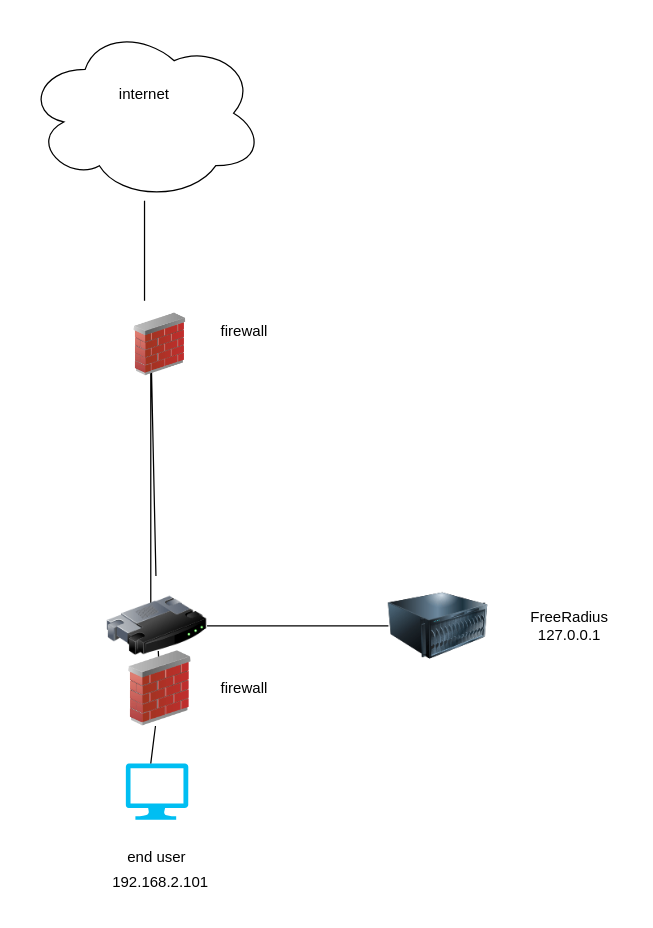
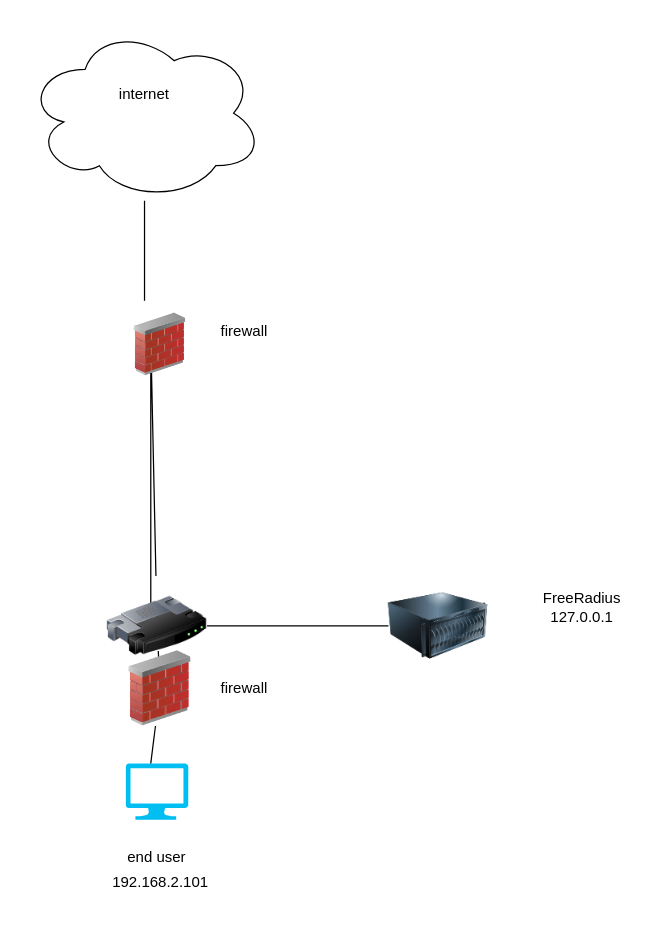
  <mxCell id="0" />
  <mxCell id="1" parent="0" />
  <mxCell id="2" value="" style="ellipse;shape=cloud;whiteSpace=wrap;html=1;" vertex="1" parent="1"><mxGeometry x="20" y="20" width="190" height="140" as="geometry" /></mxCell>
  <mxCell id="3" value="" style="endArrow=none;html=1;" edge="1" parent="1" target="2"><mxGeometry width="50" height="50" relative="1" as="geometry"><mxPoint x="115" y="240" as="sourcePoint" /><mxPoint x="190" y="190" as="targetPoint" /></mxGeometry></mxCell>
  <mxCell id="4" value="" style="endArrow=none;html=1;startArrow=none;" edge="1" parent="1" source="6"><mxGeometry width="50" height="50" relative="1" as="geometry"><mxPoint x="120" y="610" as="sourcePoint" /><mxPoint x="120" y="500" as="targetPoint" /><Array as="points"><mxPoint x="120" y="270" /><mxPoint x="120" y="510" /></Array></mxGeometry></mxCell>
  <mxCell id="5" value="" style="endArrow=none;html=1;startArrow=none;" edge="1" parent="1" source="16" target="6"><mxGeometry width="50" height="50" relative="1" as="geometry"><mxPoint x="120" y="610" as="sourcePoint" /><mxPoint x="120" y="500" as="targetPoint" /><Array as="points" /></mxGeometry></mxCell>
  <mxCell id="6" value="" style="image;html=1;image=img/lib/clip_art/networking/Router_128x128.png" vertex="1" parent="1"><mxGeometry x="85" y="460" width="80" height="80" as="geometry" /></mxCell>
  <mxCell id="7" value="" style="image;html=1;image=img/lib/clip_art/networking/Firewall_02_128x128.png" vertex="1" parent="1"><mxGeometry x="100" y="250" width="55" height="50" as="geometry" /></mxCell>
  <mxCell id="8" value="" style="image;html=1;image=img/lib/clip_art/computers/Server_128x128.png" vertex="1" parent="1"><mxGeometry x="310" y="460" width="80" height="80" as="geometry" /></mxCell>
- <mxCell id="9" value="FreeRadius&lt;br&gt;127.0.0.1" style="text;html=1;strokeColor=none;fillColor=none;align=center;verticalAlign=middle;whiteSpace=wrap;rounded=0;" vertex="1" parent="1"><mxGeometry x="410" y="470" width="90" height="60" as="geometry" /></mxCell>
+ <mxCell id="9" value="FreeRadius&lt;br&gt;127.0.0.1" style="text;html=1;strokeColor=none;fillColor=none;align=center;verticalAlign=middle;whiteSpace=wrap;rounded=0;" vertex="1" parent="1"><mxGeometry x="420" y="455" width="90" height="60" as="geometry" /></mxCell>
  <mxCell id="10" value="" style="verticalLabelPosition=bottom;html=1;verticalAlign=top;align=center;strokeColor=none;fillColor=#00BEF2;shape=mxgraph.azure.computer;pointerEvents=1;" vertex="1" parent="1"><mxGeometry x="100" y="610" width="50" height="45" as="geometry" /></mxCell>
  <mxCell id="11" value="end user" style="text;html=1;strokeColor=none;fillColor=none;align=center;verticalAlign=middle;whiteSpace=wrap;rounded=0;" vertex="1" parent="1"><mxGeometry x="95" y="670" width="60" height="30" as="geometry" /></mxCell>
  <mxCell id="12" value="internet" style="text;html=1;strokeColor=none;fillColor=none;align=center;verticalAlign=middle;whiteSpace=wrap;rounded=0;" vertex="1" parent="1"><mxGeometry x="85" y="60" width="60" height="30" as="geometry" /></mxCell>
  <mxCell id="13" value="" style="endArrow=none;html=1;" edge="1" parent="1" source="6" target="8"><mxGeometry width="50" height="50" relative="1" as="geometry"><mxPoint x="140" y="410" as="sourcePoint" /><mxPoint x="190" y="360" as="targetPoint" /><Array as="points" /></mxGeometry></mxCell>
  <mxCell id="14" value="firewall" style="text;html=1;strokeColor=none;fillColor=none;align=center;verticalAlign=middle;whiteSpace=wrap;rounded=0;" vertex="1" parent="1"><mxGeometry x="165" y="250" width="60" height="30" as="geometry" /></mxCell>
  <mxCell id="15" value="" style="endArrow=none;html=1;" edge="1" parent="1" target="16"><mxGeometry width="50" height="50" relative="1" as="geometry"><mxPoint x="120" y="610" as="sourcePoint" /><mxPoint x="123.182" y="540" as="targetPoint" /><Array as="points" /></mxGeometry></mxCell>
  <mxCell id="16" value="" style="image;html=1;image=img/lib/clip_art/networking/Firewall_02_128x128.png" vertex="1" parent="1"><mxGeometry x="97.5" y="520" width="60" height="60" as="geometry" /></mxCell>
  <mxCell id="17" value="192.168.2.101" style="text;html=1;strokeColor=none;fillColor=none;align=center;verticalAlign=middle;whiteSpace=wrap;rounded=0;" vertex="1" parent="1"><mxGeometry x="97.5" y="690" width="60" height="30" as="geometry" /></mxCell>
  <mxCell id="18" value="firewall" style="text;html=1;strokeColor=none;fillColor=none;align=center;verticalAlign=middle;whiteSpace=wrap;rounded=0;" vertex="1" parent="1"><mxGeometry x="165" y="535" width="60" height="30" as="geometry" /></mxCell>
